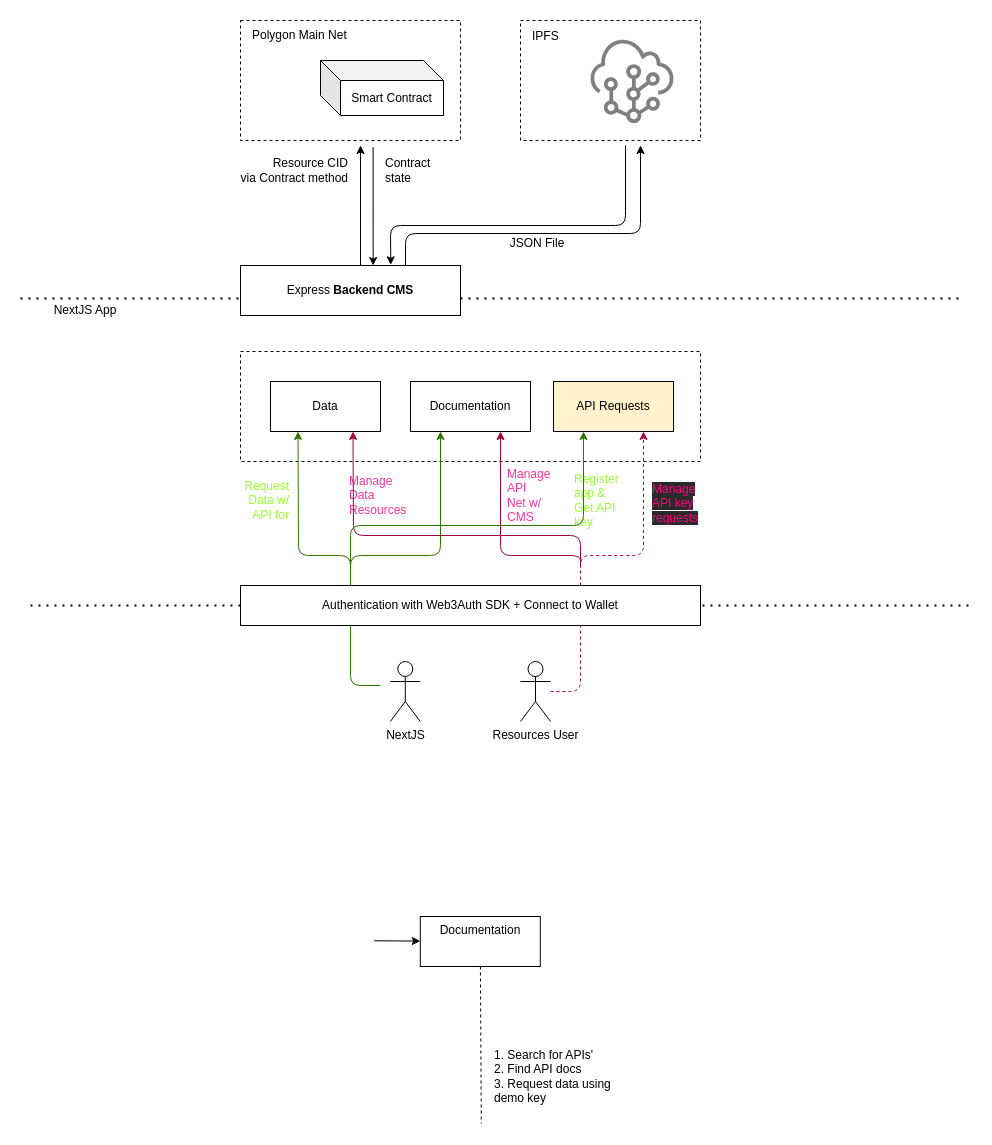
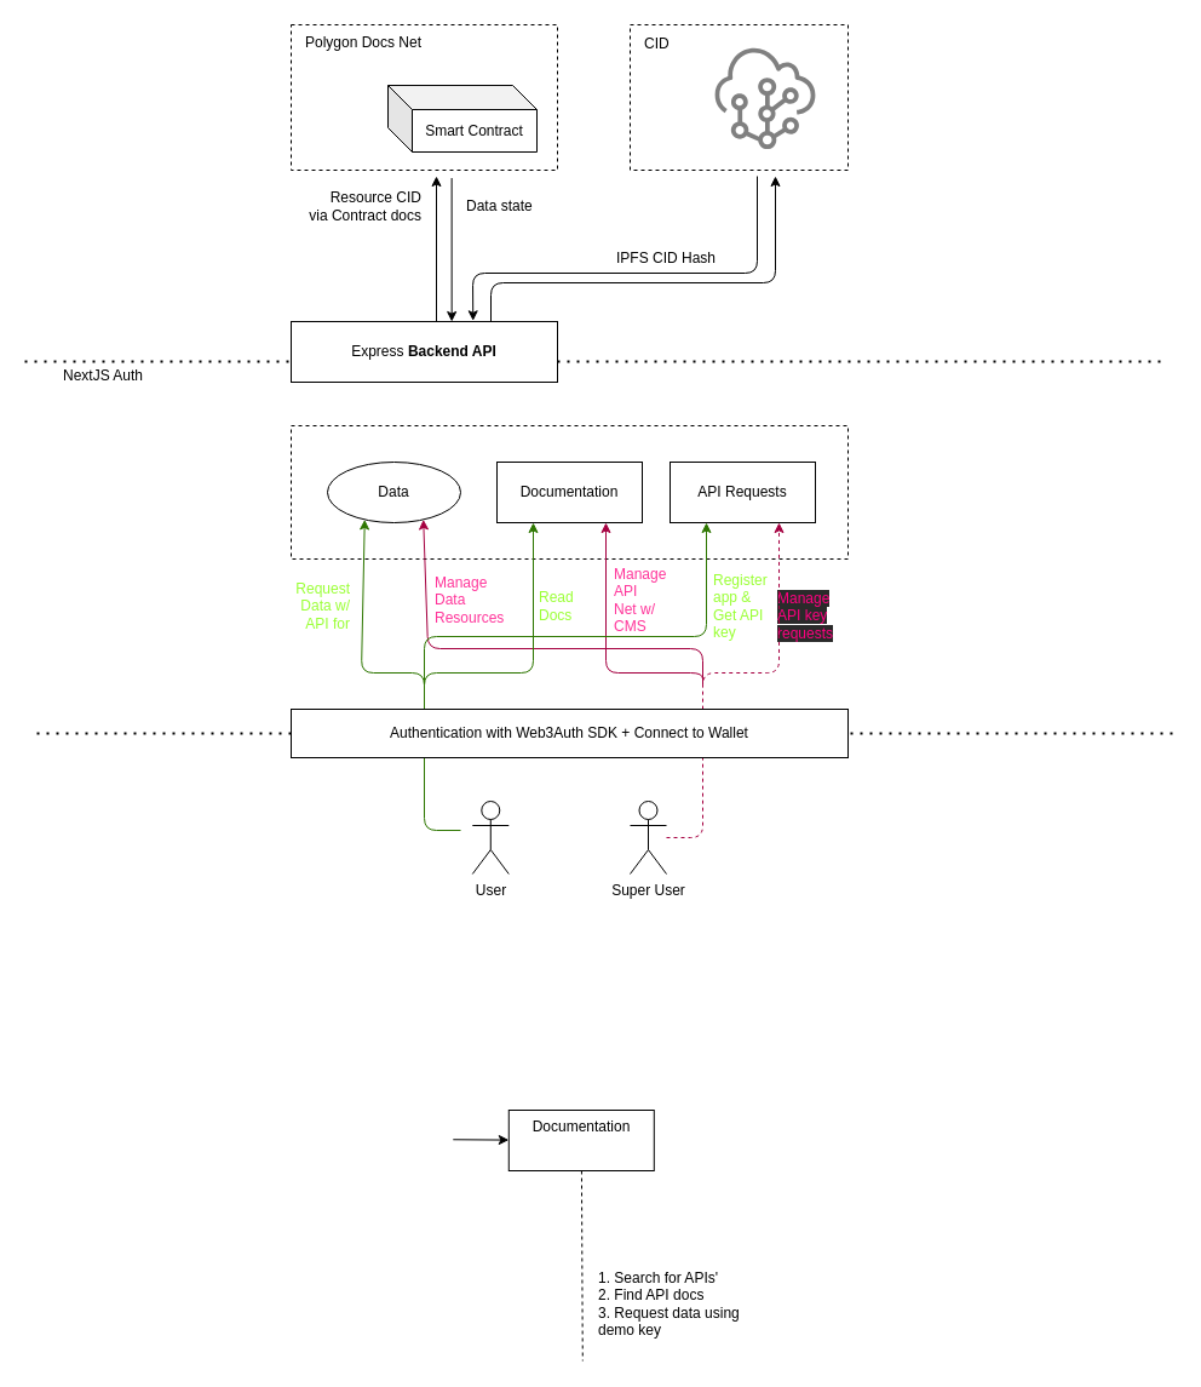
  <mxCell id="0" />
  <mxCell id="1" parent="0" />
  <mxCell id="2" value="" style="endArrow=none;dashed=1;html=1;dashPattern=1 3;strokeWidth=2;" edge="1" parent="1"><mxGeometry width="50" height="50" relative="1" as="geometry"><mxPoint x="30" y="605" as="sourcePoint" /><mxPoint x="970" y="605" as="targetPoint" /></mxGeometry></mxCell>
  <mxCell id="3" value="" style="rounded=0;whiteSpace=wrap;html=1;dashed=1;" vertex="1" parent="1"><mxGeometry x="240" y="351" width="460" height="110" as="geometry" /></mxCell>
  <mxCell id="4" value="" style="endArrow=none;dashed=1;html=1;dashPattern=1 3;strokeWidth=2;" edge="1" parent="1"><mxGeometry width="50" height="50" relative="1" as="geometry"><mxPoint x="20" y="298" as="sourcePoint" /><mxPoint x="960" y="298" as="targetPoint" /></mxGeometry></mxCell>
  <mxCell id="5" style="edgeStyle=none;html=1;entryX=0.683;entryY=-0.014;entryDx=0;entryDy=0;entryPerimeter=0;" edge="1" parent="1" target="16"><mxGeometry relative="1" as="geometry"><mxPoint x="625" y="145" as="sourcePoint" /><mxPoint x="470" y="220" as="targetPoint" /><Array as="points"><mxPoint x="625" y="225" /><mxPoint x="390" y="225" /></Array></mxGeometry></mxCell>
  <mxCell id="6" value="" style="rounded=0;whiteSpace=wrap;html=1;dashed=1;" vertex="1" parent="1"><mxGeometry x="520" y="20" width="180" height="120" as="geometry" /></mxCell>
  <mxCell id="7" style="edgeStyle=none;html=1;entryX=0.25;entryY=1;entryDx=0;entryDy=0;fillColor=#60a917;strokeColor=#2D7600;" edge="1" parent="1" target="28"><mxGeometry relative="1" as="geometry"><Array as="points"><mxPoint x="350" y="685" /><mxPoint x="350" y="555" /><mxPoint x="298" y="555" /></Array><mxPoint x="380" y="685" as="sourcePoint" /></mxGeometry></mxCell>
- <mxCell id="8" value="NextJS" style="shape=umlActor;verticalLabelPosition=bottom;verticalAlign=top;html=1;outlineConnect=0;" vertex="1" parent="1"><mxGeometry x="389.79" y="661" width="30" height="60" as="geometry" /></mxCell>
+ <mxCell id="8" value="User" style="shape=umlActor;verticalLabelPosition=bottom;verticalAlign=top;html=1;outlineConnect=0;" vertex="1" parent="1"><mxGeometry x="389.79" y="661" width="30" height="60" as="geometry" /></mxCell>
  <mxCell id="9" value="" style="edgeStyle=none;html=1;endArrow=classic;endFill=1;" edge="1" parent="1" target="11"><mxGeometry relative="1" as="geometry"><mxPoint x="373.79" y="940.281" as="sourcePoint" /></mxGeometry></mxCell>
  <mxCell id="10" value="" style="edgeStyle=none;html=1;endArrow=none;endFill=0;dashed=1;" edge="1" parent="1" source="11"><mxGeometry relative="1" as="geometry"><mxPoint x="480.79" y="1123" as="targetPoint" /></mxGeometry></mxCell>
  <mxCell id="11" value="Documentation" style="whiteSpace=wrap;html=1;verticalAlign=top;fillColor=none;strokeColor=default;" vertex="1" parent="1"><mxGeometry x="419.79" y="916" width="120" height="50" as="geometry" /></mxCell>
  <mxCell id="12" value="&lt;div style=&quot;text-align: left&quot;&gt;&lt;span&gt;1. Search for APIs'&lt;/span&gt;&lt;/div&gt;&lt;div style=&quot;text-align: left&quot;&gt;&lt;span&gt;2. Find API docs&lt;/span&gt;&lt;/div&gt;&lt;div style=&quot;text-align: left&quot;&gt;&lt;span&gt;3. Request data using demo key&lt;/span&gt;&lt;/div&gt;" style="rounded=0;whiteSpace=wrap;html=1;shadow=1;strokeColor=none;fillColor=none;" vertex="1" parent="1"><mxGeometry x="492.79" y="1046" width="120" height="60" as="geometry" /></mxCell>
  <mxCell id="13" value="" style="rounded=0;whiteSpace=wrap;html=1;dashed=1;" vertex="1" parent="1"><mxGeometry x="240" y="20" width="220" height="120" as="geometry" /></mxCell>
- <mxCell id="14" value="Smart Contract" style="shape=cube;whiteSpace=wrap;html=1;boundedLbl=1;backgroundOutline=1;darkOpacity=0.05;darkOpacity2=0.1;" vertex="1" parent="1"><mxGeometry x="320" y="60" width="123" height="55" as="geometry" /></mxCell>
- <mxCell id="15" value="Polygon Main Net" style="text;html=1;strokeColor=none;fillColor=none;align=left;verticalAlign=middle;whiteSpace=wrap;rounded=0;dashed=1;" vertex="1" parent="1"><mxGeometry x="250" y="20" width="120" height="30" as="geometry" /></mxCell>
- <mxCell id="16" value="Express &lt;b&gt;Backend CMS&lt;/b&gt;" style="rounded=0;whiteSpace=wrap;html=1;" vertex="1" parent="1"><mxGeometry x="240" y="265" width="220" height="50" as="geometry" /></mxCell>
- <mxCell id="17" value="IPFS" style="text;html=1;strokeColor=none;fillColor=none;align=left;verticalAlign=middle;whiteSpace=wrap;rounded=0;dashed=1;" vertex="1" parent="1"><mxGeometry x="530" y="21" width="120" height="30" as="geometry" /></mxCell>
+ <mxCell id="14" value="Smart Contract" style="shape=cube;whiteSpace=wrap;html=1;boundedLbl=1;backgroundOutline=1;darkOpacity=0.05;darkOpacity2=0.1;" vertex="1" parent="1"><mxGeometry x="320" y="70" width="123" height="55" as="geometry" /></mxCell>
+ <mxCell id="15" value="Polygon Docs Net" style="text;html=1;strokeColor=none;fillColor=none;align=left;verticalAlign=middle;whiteSpace=wrap;rounded=0;dashed=1;" vertex="1" parent="1"><mxGeometry x="250" y="20" width="120" height="30" as="geometry" /></mxCell>
+ <mxCell id="16" value="Express &lt;b&gt;Backend API&lt;/b&gt;" style="rounded=0;whiteSpace=wrap;html=1;" vertex="1" parent="1"><mxGeometry x="240" y="265" width="220" height="50" as="geometry" /></mxCell>
+ <mxCell id="17" value="CID" style="text;html=1;strokeColor=none;fillColor=none;align=left;verticalAlign=middle;whiteSpace=wrap;rounded=0;dashed=1;" vertex="1" parent="1"><mxGeometry x="530" y="21" width="120" height="30" as="geometry" /></mxCell>
  <mxCell id="18" value="" style="endArrow=classic;html=1;exitX=0.75;exitY=0;exitDx=0;exitDy=0;" edge="1" parent="1" source="16"><mxGeometry width="50" height="50" relative="1" as="geometry"><mxPoint x="550" y="235" as="sourcePoint" /><mxPoint x="640" y="145" as="targetPoint" /><Array as="points"><mxPoint x="405" y="233" /><mxPoint x="640" y="233" /></Array></mxGeometry></mxCell>
- <mxCell id="19" value="JSON File" style="text;html=1;strokeColor=none;fillColor=none;align=center;verticalAlign=middle;whiteSpace=wrap;rounded=0;dashed=1;" vertex="1" parent="1"><mxGeometry x="487" y="228" width="100" height="30" as="geometry" /></mxCell>
- <mxCell id="21" value="Resource CID&lt;br&gt;via Contract method" style="text;html=1;strokeColor=none;fillColor=none;align=right;verticalAlign=middle;whiteSpace=wrap;rounded=0;dashed=1;" vertex="1" parent="1"><mxGeometry x="230" y="155" width="120" height="30" as="geometry" /></mxCell>
+ <mxCell id="20" value="&lt;div&gt;&lt;span&gt;IPFS CID Hash&lt;/span&gt;&lt;/div&gt;" style="text;html=1;strokeColor=none;fillColor=none;align=center;verticalAlign=middle;whiteSpace=wrap;rounded=0;dashed=1;" vertex="1" parent="1"><mxGeometry x="500" y="198" width="100" height="30" as="geometry" /></mxCell>
+ <mxCell id="21" value="Resource CID&lt;br&gt;via Contract docs" style="text;html=1;strokeColor=none;fillColor=none;align=right;verticalAlign=middle;whiteSpace=wrap;rounded=0;dashed=1;" vertex="1" parent="1"><mxGeometry x="230" y="155" width="120" height="30" as="geometry" /></mxCell>
  <mxCell id="22" value="" style="endArrow=classic;html=1;" edge="1" parent="1"><mxGeometry width="50" height="50" relative="1" as="geometry"><mxPoint x="360" y="264.94" as="sourcePoint" /><mxPoint x="360" y="145" as="targetPoint" /></mxGeometry></mxCell>
  <mxCell id="23" value="" style="endArrow=classic;html=1;entryX=0.603;entryY=0;entryDx=0;entryDy=0;entryPerimeter=0;" edge="1" parent="1" target="16"><mxGeometry width="50" height="50" relative="1" as="geometry"><mxPoint x="372.63" y="146.5" as="sourcePoint" /><mxPoint x="372.63" y="191.5" as="targetPoint" /></mxGeometry></mxCell>
- <mxCell id="24" value="Contract state" style="text;html=1;strokeColor=none;fillColor=none;align=left;verticalAlign=middle;whiteSpace=wrap;rounded=0;dashed=1;" vertex="1" parent="1"><mxGeometry x="383" y="155" width="60" height="30" as="geometry" /></mxCell>
+ <mxCell id="24" value="Data state" style="text;html=1;strokeColor=none;fillColor=none;align=left;verticalAlign=middle;whiteSpace=wrap;rounded=0;dashed=1;" vertex="1" parent="1"><mxGeometry x="383" y="155" width="60" height="30" as="geometry" /></mxCell>
  <mxCell id="25" value="" style="sketch=0;outlineConnect=0;fontColor=#232F3E;gradientColor=none;fillColor=#808080;strokeColor=none;dashed=0;verticalLabelPosition=bottom;verticalAlign=top;align=center;html=1;fontSize=12;fontStyle=0;aspect=fixed;pointerEvents=1;shape=mxgraph.aws4.resource;shadow=0;" vertex="1" parent="1"><mxGeometry x="590" y="37.41" width="83" height="85.18" as="geometry" /></mxCell>
  <mxCell id="26" value="Documentation" style="rounded=0;whiteSpace=wrap;html=1;" vertex="1" parent="1"><mxGeometry x="410" y="381" width="120" height="50" as="geometry" /></mxCell>
- <mxCell id="27" value="API Requests" style="rounded=0;whiteSpace=wrap;html=1;fillColor=#fff2cc;" vertex="1" parent="1"><mxGeometry x="553" y="381" width="120" height="50" as="geometry" /></mxCell>
- <mxCell id="28" value="Data" style="rounded=0;whiteSpace=wrap;html=1;" vertex="1" parent="1"><mxGeometry x="270" y="381" width="110" height="50" as="geometry" /></mxCell>
- <mxCell id="29" value="&lt;span style=&quot;font-family: helvetica; font-size: 12px; font-style: normal; font-weight: 400; letter-spacing: normal; text-align: left; text-indent: 0px; text-transform: none; word-spacing: 0px; background-color: rgb(42, 42, 42);&quot;&gt;Manage API key&lt;br&gt;requests&lt;/span&gt;" style="text;whiteSpace=wrap;html=1;fontColor=#FF0080;" vertex="1" parent="1"><mxGeometry x="650" y="475" width="60" height="40" as="geometry" /></mxCell>
+ <mxCell id="27" value="API Requests" style="rounded=0;whiteSpace=wrap;html=1;" vertex="1" parent="1"><mxGeometry x="553" y="381" width="120" height="50" as="geometry" /></mxCell>
+ <mxCell id="28" value="Data" style="ellipse;whiteSpace=wrap;html=1;" vertex="1" parent="1"><mxGeometry x="270" y="381" width="110" height="50" as="geometry" /></mxCell>
+ <mxCell id="29" value="&lt;span style=&quot;font-family: helvetica; font-size: 12px; font-style: normal; font-weight: 400; letter-spacing: normal; text-align: left; text-indent: 0px; text-transform: none; word-spacing: 0px; background-color: rgb(42, 42, 42);&quot;&gt;Manage API key&lt;br&gt;requests&lt;/span&gt;" style="text;whiteSpace=wrap;html=1;fontColor=#FF0080;" vertex="1" parent="1"><mxGeometry x="640" y="480" width="60" height="40" as="geometry" /></mxCell>
  <mxCell id="30" style="edgeStyle=none;html=1;fillColor=#d80073;strokeColor=#A50040;entryX=0.75;entryY=1;entryDx=0;entryDy=0;dashed=1;" edge="1" parent="1" source="31" target="27"><mxGeometry relative="1" as="geometry"><Array as="points"><mxPoint x="580" y="691" /><mxPoint x="580" y="555" /><mxPoint x="643" y="555" /></Array><mxPoint x="590" y="635" as="targetPoint" /></mxGeometry></mxCell>
- <mxCell id="31" value="Resources User" style="shape=umlActor;verticalLabelPosition=bottom;verticalAlign=top;html=1;outlineConnect=0;" vertex="1" parent="1"><mxGeometry x="520" y="661" width="30" height="60" as="geometry" /></mxCell>
- <mxCell id="32" value="NextJS App" style="text;html=1;strokeColor=none;fillColor=none;align=center;verticalAlign=middle;whiteSpace=wrap;rounded=0;" vertex="1" parent="1"><mxGeometry x="40" y="295" width="90" height="30" as="geometry" /></mxCell>
+ <mxCell id="31" value="Super User" style="shape=umlActor;verticalLabelPosition=bottom;verticalAlign=top;html=1;outlineConnect=0;" vertex="1" parent="1"><mxGeometry x="520" y="661" width="30" height="60" as="geometry" /></mxCell>
+ <mxCell id="32" value="NextJS Auth" style="text;html=1;strokeColor=none;fillColor=none;align=center;verticalAlign=middle;whiteSpace=wrap;rounded=0;" vertex="1" parent="1"><mxGeometry x="40" y="295" width="90" height="30" as="geometry" /></mxCell>
  <mxCell id="33" value="Request Data w/ API for" style="text;html=1;strokeColor=none;fillColor=none;align=right;verticalAlign=middle;whiteSpace=wrap;rounded=0;fontColor=#99FF33;" vertex="1" parent="1"><mxGeometry x="230" y="485" width="60.79" height="30" as="geometry" /></mxCell>
- <mxCell id="34" value="Register app &amp;amp; Get API key" style="text;html=1;strokeColor=none;fillColor=none;align=left;verticalAlign=middle;whiteSpace=wrap;rounded=0;fontColor=#99FF33;" vertex="1" parent="1"><mxGeometry x="572" y="485" width="43" height="30" as="geometry" /></mxCell>
+ <mxCell id="34" value="Register app &amp;amp; Get API key" style="text;html=1;strokeColor=none;fillColor=none;align=left;verticalAlign=middle;whiteSpace=wrap;rounded=0;fontColor=#99FF33;" vertex="1" parent="1"><mxGeometry x="587" y="485" width="43" height="30" as="geometry" /></mxCell>
  <mxCell id="35" value="Manage API&lt;br&gt;Net w/ CMS" style="text;html=1;strokeColor=none;fillColor=none;align=left;verticalAlign=middle;whiteSpace=wrap;rounded=0;fontColor=#FF3399;" vertex="1" parent="1"><mxGeometry x="505" y="480" width="60" height="30" as="geometry" /></mxCell>
- <mxCell id="36" value="&lt;span style=&quot;font-family: &amp;quot;helvetica&amp;quot;&quot;&gt;Manage Data Resources&lt;/span&gt;" style="text;html=1;strokeColor=none;fillColor=none;align=left;verticalAlign=middle;whiteSpace=wrap;rounded=0;fontColor=#FF3399;" vertex="1" parent="1"><mxGeometry x="347.39" y="480" width="42.61" height="30" as="geometry" /></mxCell>
+ <mxCell id="36" value="&lt;span style=&quot;font-family: &amp;quot;helvetica&amp;quot;&quot;&gt;Manage Data Resources&lt;/span&gt;" style="text;html=1;strokeColor=none;fillColor=none;align=left;verticalAlign=middle;whiteSpace=wrap;rounded=0;fontColor=#FF3399;" vertex="1" parent="1"><mxGeometry x="357.39" y="480" width="42.61" height="30" as="geometry" /></mxCell>
+ <mxCell id="37" value="Read Docs" style="text;html=1;strokeColor=none;fillColor=none;align=left;verticalAlign=middle;whiteSpace=wrap;rounded=0;fontColor=#99FF33;" vertex="1" parent="1"><mxGeometry x="443" y="485" width="40.21" height="30" as="geometry" /></mxCell>
  <mxCell id="38" value="" style="endArrow=classic;html=1;fillColor=#d80073;strokeColor=#A50040;entryX=0.75;entryY=1;entryDx=0;entryDy=0;" edge="1" parent="1" target="26"><mxGeometry width="50" height="50" relative="1" as="geometry"><mxPoint x="580" y="565" as="sourcePoint" /><mxPoint x="590" y="505" as="targetPoint" /><Array as="points"><mxPoint x="580" y="555" /><mxPoint x="500" y="555" /></Array></mxGeometry></mxCell>
  <mxCell id="39" value="" style="endArrow=classic;html=1;fontColor=#FF0080;entryX=0.75;entryY=1;entryDx=0;entryDy=0;fillColor=#d80073;strokeColor=#A50040;" edge="1" parent="1" target="28"><mxGeometry width="50" height="50" relative="1" as="geometry"><mxPoint x="580" y="565" as="sourcePoint" /><mxPoint x="350" y="505" as="targetPoint" /><Array as="points"><mxPoint x="580" y="535" /><mxPoint x="353" y="535" /></Array></mxGeometry></mxCell>
  <mxCell id="40" value="" style="endArrow=classic;html=1;fontColor=#FF0080;entryX=0.25;entryY=1;entryDx=0;entryDy=0;fillColor=#60a917;strokeColor=#2D7600;" edge="1" parent="1" target="26"><mxGeometry width="50" height="50" relative="1" as="geometry"><mxPoint x="350" y="575" as="sourcePoint" /><mxPoint x="440" y="545" as="targetPoint" /><Array as="points"><mxPoint x="350" y="555" /><mxPoint x="440" y="555" /></Array></mxGeometry></mxCell>
  <mxCell id="41" value="" style="endArrow=classic;html=1;fontColor=#99FF33;entryX=0.25;entryY=1;entryDx=0;entryDy=0;fillColor=#60a917;strokeColor=#2D7600;" edge="1" parent="1" target="27"><mxGeometry width="50" height="50" relative="1" as="geometry"><mxPoint x="350" y="565" as="sourcePoint" /><mxPoint x="590" y="445" as="targetPoint" /><Array as="points"><mxPoint x="350" y="525" /><mxPoint x="583" y="525" /></Array></mxGeometry></mxCell>
  <mxCell id="42" value="Authentication with Web3Auth SDK + Connect to Wallet" style="rounded=0;whiteSpace=wrap;html=1;" vertex="1" parent="1"><mxGeometry x="240" y="585" width="460" height="40" as="geometry" /></mxCell>
